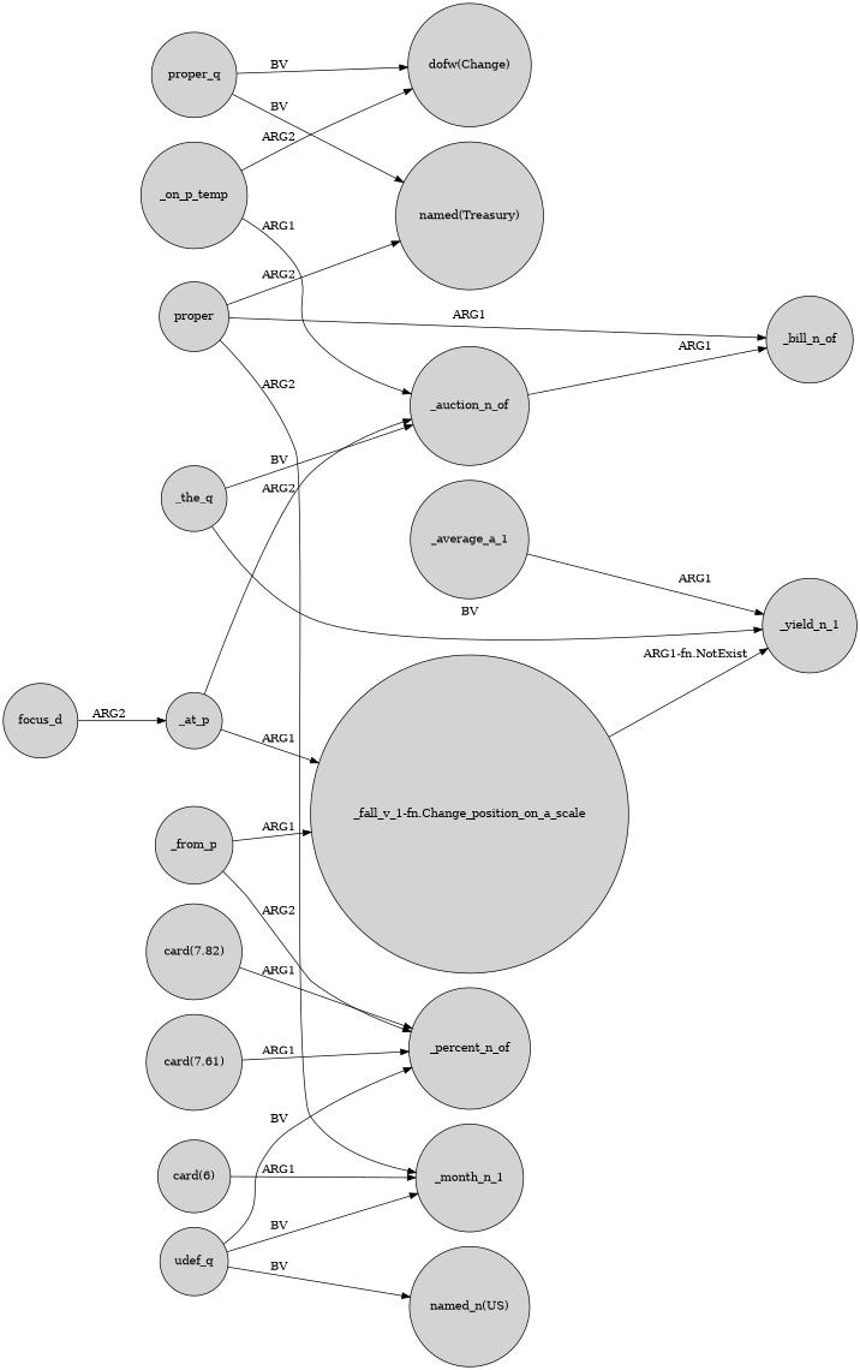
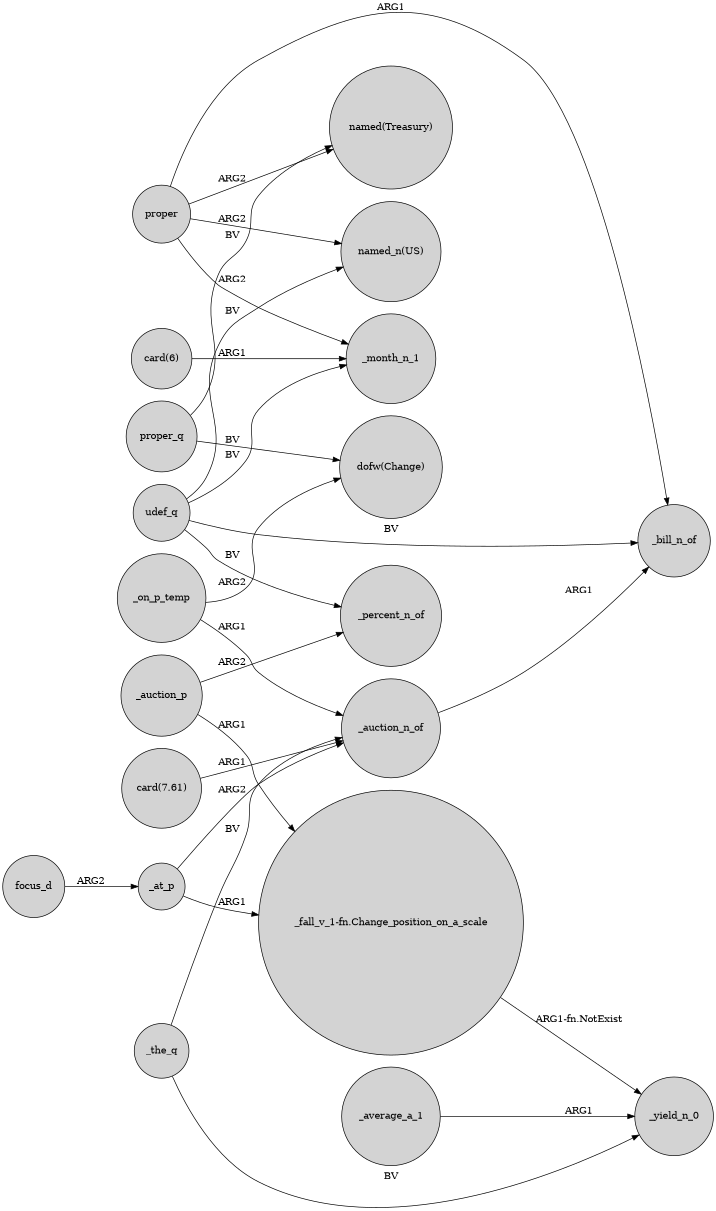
  digraph {
    rankdir=LR
    node [shape=circle style=filled]
    n1 [label=proper]
    "named(Treasury)"
    _month_n_1
    "named_n(US)"
    _bill_n_of
    _the_q
-   _yield_n_1
+   _yield_n_1 [label=_yield_n_0]
    _auction_n_of
-   "card(7.82)"
    _percent_n_of
    udef_q
-   _from_p
+   _from_p [label=_auction_p]
    "_fall_v_1-fn.Change_position_on_a_scale"
    _on_p_temp
    n15 [label="dofw(Change)"]
    _average_a_1
    focus_d
    _at_p
    "card(7.61)"
    proper_q
    "card(6)"
    n1 -> "named(Treasury)" [label=ARG2]
    n1 -> _month_n_1 [label=ARG2]
+   n1 -> "named_n(US)" [label=ARG2]
    n1 -> _bill_n_of [label=ARG1]
    _the_q -> _yield_n_1 [label=BV]
    _the_q -> _auction_n_of [label=BV]
    _auction_n_of -> _bill_n_of [label=ARG1]
-   "card(7.82)" -> _percent_n_of [label=ARG1]
    udef_q -> _month_n_1 [label=BV]
    udef_q -> "named_n(US)" [label=BV]
+   udef_q -> _bill_n_of [label=BV]
    udef_q -> _percent_n_of [label=BV]
    _from_p -> _percent_n_of [label=ARG2]
    _from_p -> "_fall_v_1-fn.Change_position_on_a_scale" [label=ARG1]
    "_fall_v_1-fn.Change_position_on_a_scale" -> _yield_n_1 [label="ARG1-fn.NotExist"]
    _on_p_temp -> _auction_n_of [label=ARG1]
    _on_p_temp -> n15 [label=ARG2]
    _average_a_1 -> _yield_n_1 [label=ARG1]
    focus_d -> _at_p [label=ARG2]
    _at_p -> _auction_n_of [label=ARG2]
    _at_p -> "_fall_v_1-fn.Change_position_on_a_scale" [label=ARG1]
-   "card(7.61)" -> _percent_n_of [label=ARG1]
+   "card(7.61)" -> _auction_n_of [label=ARG1]
    proper_q -> "named(Treasury)" [label=BV]
    proper_q -> n15 [label=BV]
    "card(6)" -> _month_n_1 [label=ARG1]
  }
